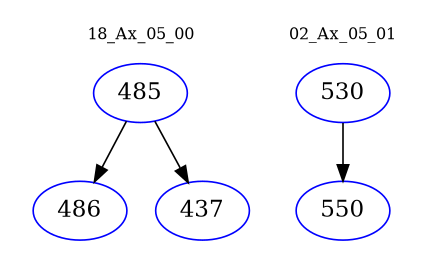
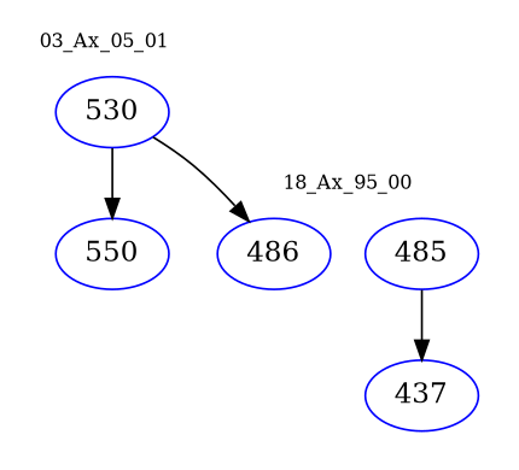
  digraph {
    node [color=blue]
    edge [color=black]
    n1 [label=485]
    n2 [label=486]
    n3 [label=437]
    n4 [label=530]
    n5 [label=550]
    subgraph cluster_1 {
      color=white
      fontsize=10
-     label="18_Ax_05_00"
+     label="18_Ax_95_00"
      n1
      n2
      n3
    }
    subgraph cluster_2 {
      color=white
      fontsize=10
-     label="02_Ax_05_01"
+     label="03_Ax_05_01"
      n4
      n5
    }
-   n1 -> n2
+   n4 -> n2
    n1 -> n3
    n4 -> n5
  }
